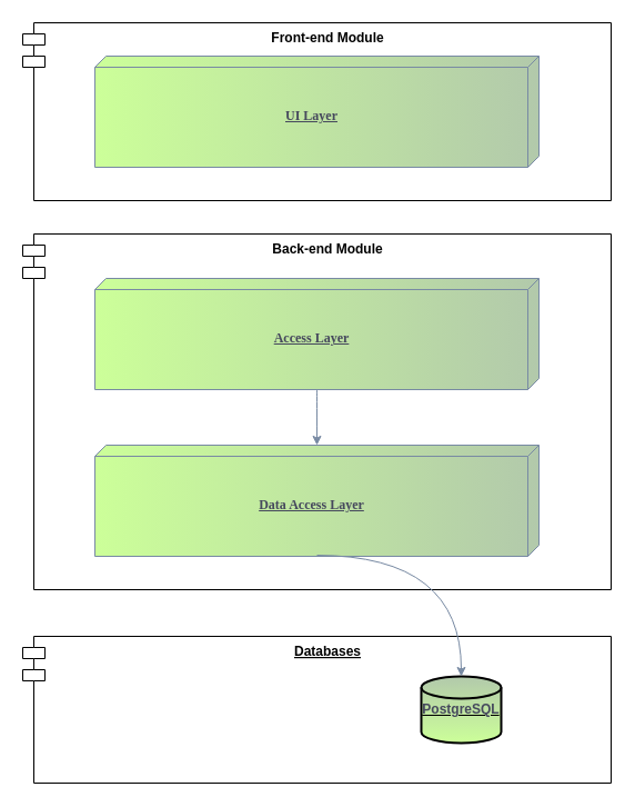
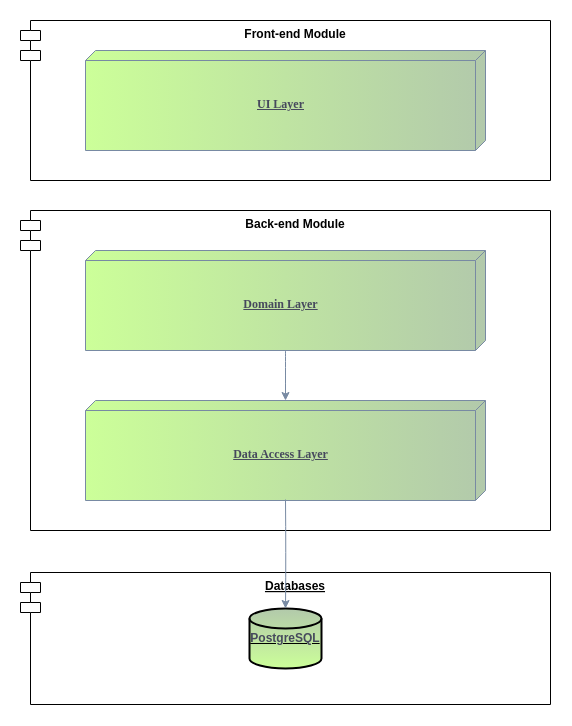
  <mxCell id="0" />
  <mxCell id="1" parent="0" />
  <mxCell id="2" value="Databases" style="shape=module;align=left;spacingLeft=20;align=center;verticalAlign=top;fontStyle=5;" vertex="1" parent="1"><mxGeometry x="20" y="572" width="530" height="132" as="geometry" /></mxCell>
  <mxCell id="3" value="Back-end Module" style="shape=module;align=left;spacingLeft=20;align=center;verticalAlign=top;rounded=1;fontStyle=1;" vertex="1" parent="1"><mxGeometry x="20" y="210" width="530" height="320" as="geometry" /></mxCell>
  <mxCell id="4" value="Front-end Module" style="shape=module;align=left;spacingLeft=20;align=center;verticalAlign=top;rounded=1;fontStyle=1;" vertex="1" parent="1"><mxGeometry x="20" y="20" width="530" height="160" as="geometry" /></mxCell>
  <mxCell id="5" value="UI Layer" style="verticalAlign=middle;align=center;spacingTop=8;spacingLeft=2;spacingRight=12;shape=cube;size=10;direction=south;fontStyle=5;html=1;rounded=1;shadow=0;comic=0;labelBackgroundColor=none;strokeWidth=1;fontFamily=Verdana;fontSize=12;labelPosition=center;verticalLabelPosition=middle;fillColor=#B2C9AB;strokeColor=#788AA3;fontColor=#46495D;gradientColor=#CCFF99;" parent="1" vertex="1"><mxGeometry x="85" y="50" width="400" height="100" as="geometry" /></mxCell>
- <mxCell id="6" value="Access Layer" style="verticalAlign=middle;align=center;spacingTop=8;spacingLeft=2;spacingRight=12;shape=cube;size=10;direction=south;fontStyle=5;html=1;rounded=1;shadow=0;comic=0;labelBackgroundColor=none;strokeWidth=1;fontFamily=Verdana;fontSize=12;labelPosition=center;verticalLabelPosition=middle;fillColor=#B2C9AB;strokeColor=#788AA3;fontColor=#46495D;gradientColor=#CCFF99;" parent="1" vertex="1"><mxGeometry x="85" y="250" width="400" height="100" as="geometry" /></mxCell>
+ <mxCell id="6" value="Domain Layer" style="verticalAlign=middle;align=center;spacingTop=8;spacingLeft=2;spacingRight=12;shape=cube;size=10;direction=south;fontStyle=5;html=1;rounded=1;shadow=0;comic=0;labelBackgroundColor=none;strokeWidth=1;fontFamily=Verdana;fontSize=12;labelPosition=center;verticalLabelPosition=middle;fillColor=#B2C9AB;strokeColor=#788AA3;fontColor=#46495D;gradientColor=#CCFF99;" parent="1" vertex="1"><mxGeometry x="85" y="250" width="400" height="100" as="geometry" /></mxCell>
  <mxCell id="7" value="Data Access Layer" style="verticalAlign=middle;align=center;spacingTop=8;spacingLeft=2;spacingRight=12;shape=cube;size=10;direction=south;fontStyle=5;html=1;rounded=1;shadow=0;comic=0;labelBackgroundColor=none;strokeWidth=1;fontFamily=Verdana;fontSize=12;labelPosition=center;verticalLabelPosition=middle;fillColor=#B2C9AB;strokeColor=#788AA3;fontColor=#46495D;gradientColor=#CCFF99;" parent="1" vertex="1"><mxGeometry x="85" y="400" width="400" height="100" as="geometry" /></mxCell>
  <mxCell id="8" style="edgeStyle=orthogonalEdgeStyle;rounded=1;orthogonalLoop=1;jettySize=auto;html=1;strokeColor=#788AA3;fontColor=#46495D;fontStyle=1;curved=1;" parent="1" source="6" target="7" edge="1"><mxGeometry relative="1" as="geometry" /></mxCell>
- <mxCell id="9" value="&lt;font color=&quot;#46495d&quot;&gt;PostgreSQL&lt;/font&gt;" style="strokeWidth=2;html=1;shape=mxgraph.flowchart.database;whiteSpace=wrap;fontStyle=5;fillColor=#B2C9AB;gradientColor=#CCFF99;" vertex="1" parent="1"><mxGeometry x="379" y="608" width="72" height="60" as="geometry" /></mxCell>
+ <mxCell id="9" value="&lt;font color=&quot;#46495d&quot;&gt;PostgreSQL&lt;/font&gt;" style="strokeWidth=2;html=1;shape=mxgraph.flowchart.database;whiteSpace=wrap;fontStyle=5;fillColor=#B2C9AB;gradientColor=#CCFF99;" vertex="1" parent="1"><mxGeometry x="249" y="608" width="72" height="60" as="geometry" /></mxCell>
  <mxCell id="10" style="edgeStyle=orthogonalEdgeStyle;rounded=1;orthogonalLoop=1;jettySize=auto;html=1;strokeColor=#788AA3;fontColor=#46495D;fontStyle=1;entryX=0.5;entryY=0;entryDx=0;entryDy=0;entryPerimeter=0;curved=1;" edge="1" parent="1" target="9"><mxGeometry relative="1" as="geometry"><mxPoint x="285" y="499" as="sourcePoint" /><mxPoint x="305" y="420" as="targetPoint" /></mxGeometry></mxCell>
